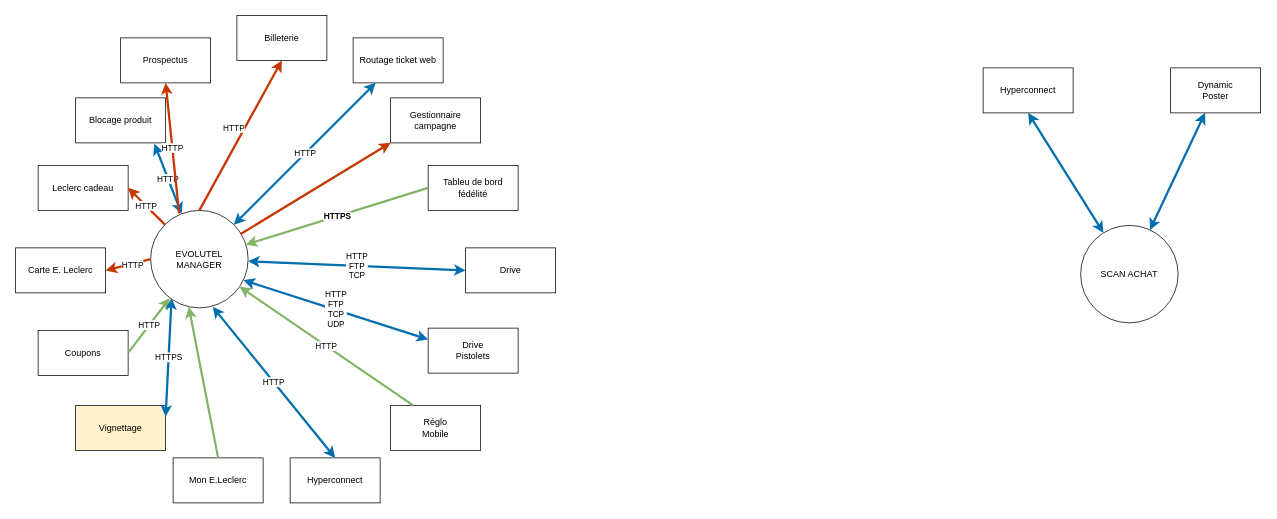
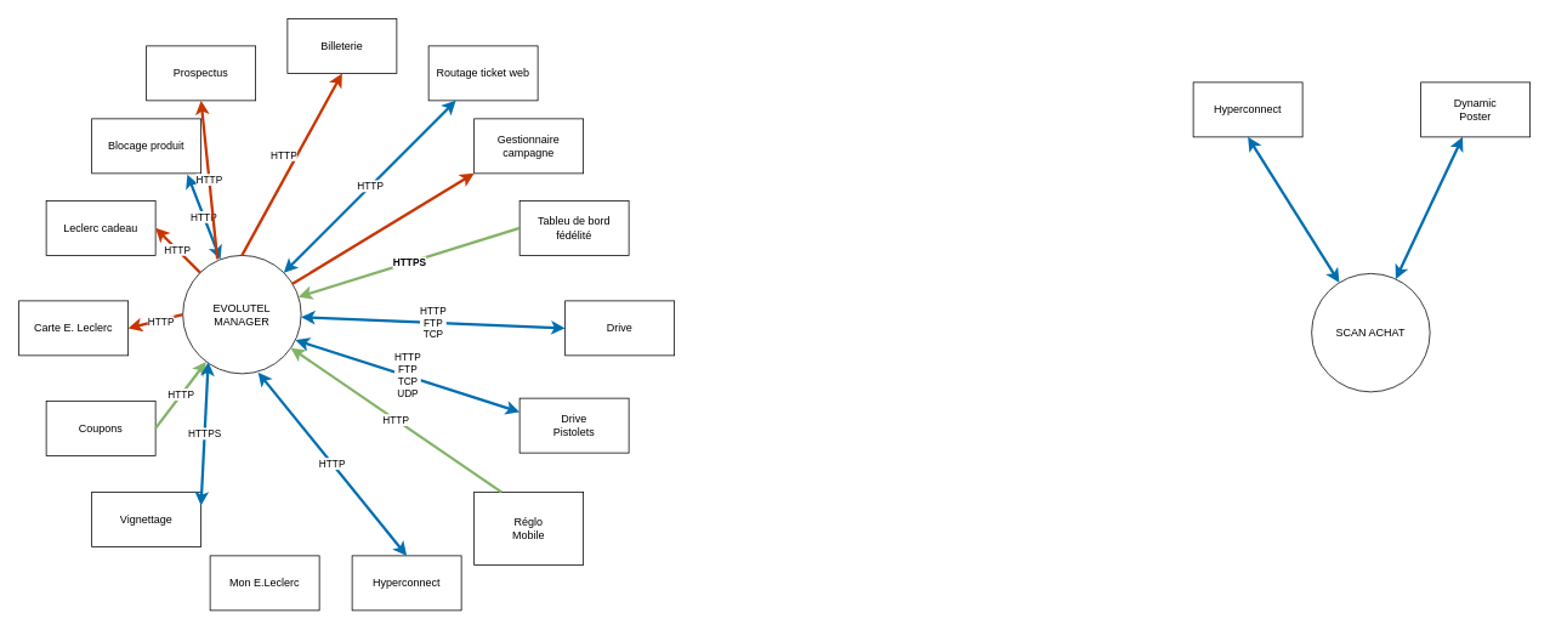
  <mxCell id="0" />
  <mxCell id="1" parent="0" />
  <mxCell id="2" value="Blocage produit" style="rounded=0;whiteSpace=wrap;html=1;" parent="1" vertex="1"><mxGeometry x="100" y="130" width="120" height="60" as="geometry" /></mxCell>
  <mxCell id="3" value="Prospectus" style="rounded=0;whiteSpace=wrap;html=1;" parent="1" vertex="1"><mxGeometry x="160" y="50" width="120" height="60" as="geometry" /></mxCell>
  <mxCell id="4" value="Tableu de bord&lt;br&gt;fédélité" style="rounded=0;whiteSpace=wrap;html=1;" parent="1" vertex="1"><mxGeometry x="570" y="220" width="120" height="60" as="geometry" /></mxCell>
  <mxCell id="5" value="Coupons" style="rounded=0;whiteSpace=wrap;html=1;" parent="1" vertex="1"><mxGeometry x="50" y="440" width="120" height="60" as="geometry" /></mxCell>
  <mxCell id="6" value="Drive" style="rounded=0;whiteSpace=wrap;html=1;" parent="1" vertex="1"><mxGeometry x="620" y="330" width="120" height="60" as="geometry" /></mxCell>
  <mxCell id="7" value="Drive&lt;br&gt;Pistolets" style="rounded=0;whiteSpace=wrap;html=1;" parent="1" vertex="1"><mxGeometry x="570" y="437" width="120" height="60" as="geometry" /></mxCell>
  <mxCell id="8" value="Mon E.Leclerc" style="rounded=0;whiteSpace=wrap;html=1;" parent="1" vertex="1"><mxGeometry x="230" y="610" width="120" height="60" as="geometry" /></mxCell>
  <mxCell id="9" value="Leclerc cadeau" style="rounded=0;whiteSpace=wrap;html=1;" parent="1" vertex="1"><mxGeometry x="50" y="220" width="120" height="60" as="geometry" /></mxCell>
  <mxCell id="10" value="Carte E. Leclerc" style="rounded=0;whiteSpace=wrap;html=1;" parent="1" vertex="1"><mxGeometry x="20" y="330" width="120" height="60" as="geometry" /></mxCell>
  <mxCell id="11" value="Hyperconnect" style="rounded=0;whiteSpace=wrap;html=1;" parent="1" vertex="1"><mxGeometry x="386" y="610" width="120" height="60" as="geometry" /></mxCell>
  <mxCell id="12" value="&lt;span&gt;Gestionnaire&lt;/span&gt;&lt;br&gt;&lt;span&gt;campagne&lt;/span&gt;" style="rounded=0;whiteSpace=wrap;html=1;" parent="1" vertex="1"><mxGeometry x="520" y="130" width="120" height="60" as="geometry" /></mxCell>
- <mxCell id="13" value="&lt;span&gt;Réglo&lt;/span&gt;&lt;br&gt;&lt;span&gt;Mobile&lt;/span&gt;" style="rounded=0;whiteSpace=wrap;html=1;" parent="1" vertex="1"><mxGeometry x="520" y="540" width="120" height="60" as="geometry" /></mxCell>
+ <mxCell id="13" value="&lt;span&gt;Réglo&lt;/span&gt;&lt;br&gt;&lt;span&gt;Mobile&lt;/span&gt;" style="rounded=0;whiteSpace=wrap;html=1;" parent="1" vertex="1"><mxGeometry x="520" y="540" width="120" height="80" as="geometry" /></mxCell>
  <mxCell id="14" value="EVOLUTEL&lt;br&gt;MANAGER" style="ellipse;whiteSpace=wrap;html=1;aspect=fixed;" parent="1" vertex="1"><mxGeometry x="200" y="280" width="130" height="130" as="geometry" /></mxCell>
- <mxCell id="15" value="Vignettage" style="rounded=0;whiteSpace=wrap;html=1;fillColor=#fff2cc;" parent="1" vertex="1"><mxGeometry x="100" y="540" width="120" height="60" as="geometry" /></mxCell>
+ <mxCell id="15" value="Vignettage" style="rounded=0;whiteSpace=wrap;html=1;" parent="1" vertex="1"><mxGeometry x="100" y="540" width="120" height="60" as="geometry" /></mxCell>
  <mxCell id="16" value="HTTP" style="endArrow=classic;startArrow=classic;html=1;entryX=0.875;entryY=1.017;entryDx=0;entryDy=0;entryPerimeter=0;jumpSize=6;strokeWidth=3;fillColor=#1ba1e2;strokeColor=#006EAF;" parent="1" source="14" target="2" edge="1"><mxGeometry width="50" height="50" relative="1" as="geometry"><mxPoint x="300" y="290" as="sourcePoint" /><mxPoint x="350" y="240" as="targetPoint" /></mxGeometry></mxCell>
  <mxCell id="17" value="HTTP" style="endArrow=classic;html=1;entryX=0.5;entryY=1;entryDx=0;entryDy=0;fillColor=#fa6800;strokeColor=#C73500;strokeWidth=3;exitX=0.292;exitY=0.031;exitDx=0;exitDy=0;exitPerimeter=0;" parent="1" source="14" target="3" edge="1"><mxGeometry width="50" height="50" relative="1" as="geometry"><mxPoint x="340" y="300" as="sourcePoint" /><mxPoint x="420" y="260" as="targetPoint" /></mxGeometry></mxCell>
  <mxCell id="18" value="HTTP" style="endArrow=classic;html=1;entryX=1;entryY=0.5;entryDx=0;entryDy=0;fillColor=#fa6800;strokeColor=#C73500;strokeWidth=3;" parent="1" source="14" target="9" edge="1"><mxGeometry width="50" height="50" relative="1" as="geometry"><mxPoint x="320" y="470" as="sourcePoint" /><mxPoint x="370" y="420" as="targetPoint" /></mxGeometry></mxCell>
  <mxCell id="19" value="" style="endArrow=classic;html=1;entryX=1;entryY=0.5;entryDx=0;entryDy=0;exitX=0;exitY=0.5;exitDx=0;exitDy=0;fillColor=#fa6800;strokeColor=#C73500;strokeWidth=3;" parent="1" source="14" target="10" edge="1"><mxGeometry width="50" height="50" relative="1" as="geometry"><mxPoint x="280" y="440" as="sourcePoint" /><mxPoint x="180" y="350" as="targetPoint" /></mxGeometry></mxCell>
  <mxCell id="20" value="HTTP" style="edgeLabel;html=1;align=center;verticalAlign=middle;resizable=0;points=[];" parent="19" vertex="1" connectable="0"><mxGeometry x="-0.172" y="1" relative="1" as="geometry"><mxPoint as="offset" /></mxGeometry></mxCell>
  <mxCell id="21" value="SCAN ACHAT" style="ellipse;whiteSpace=wrap;html=1;aspect=fixed;" parent="1" vertex="1"><mxGeometry x="1440" y="300" width="130" height="130" as="geometry" /></mxCell>
  <mxCell id="22" value="" style="endArrow=classic;startArrow=classic;html=1;fillColor=#1ba1e2;strokeColor=#006EAF;strokeWidth=3;" parent="1" source="21" target="23" edge="1"><mxGeometry width="50" height="50" relative="1" as="geometry"><mxPoint x="1535" y="530" as="sourcePoint" /><mxPoint x="1585" y="480" as="targetPoint" /></mxGeometry></mxCell>
  <mxCell id="23" value="Dynamic&lt;br&gt;Poster" style="rounded=0;whiteSpace=wrap;html=1;" parent="1" vertex="1"><mxGeometry x="1560" y="90" width="120" height="60" as="geometry" /></mxCell>
  <mxCell id="24" value="HTTP" style="endArrow=classic;html=1;exitX=1;exitY=0.5;exitDx=0;exitDy=0;fillColor=#d5e8d4;strokeColor=#82b366;strokeWidth=3;" parent="1" source="5" target="14" edge="1"><mxGeometry width="50" height="50" relative="1" as="geometry"><mxPoint x="320" y="470" as="sourcePoint" /><mxPoint x="370" y="420" as="targetPoint" /></mxGeometry></mxCell>
  <mxCell id="25" value="HTTP&lt;br&gt;FTP&lt;br&gt;TCP" style="endArrow=classic;startArrow=classic;html=1;entryX=0;entryY=0.5;entryDx=0;entryDy=0;jumpSize=6;strokeWidth=3;fillColor=#1ba1e2;strokeColor=#006EAF;" parent="1" source="14" target="6" edge="1"><mxGeometry width="50" height="50" relative="1" as="geometry"><mxPoint x="320" y="470" as="sourcePoint" /><mxPoint x="370" y="420" as="targetPoint" /></mxGeometry></mxCell>
  <mxCell id="26" value="" style="endArrow=classic;html=1;entryX=0;entryY=1;entryDx=0;entryDy=0;fillColor=#fa6800;strokeColor=#C73500;strokeWidth=3;" parent="1" source="14" target="12" edge="1"><mxGeometry width="50" height="50" relative="1" as="geometry"><mxPoint x="320" y="470" as="sourcePoint" /><mxPoint x="370" y="420" as="targetPoint" /></mxGeometry></mxCell>
- <mxCell id="27" value="" style="endArrow=classic;html=1;exitX=0.5;exitY=0;exitDx=0;exitDy=0;fillColor=#d5e8d4;strokeColor=#82b366;strokeWidth=3;entryX=0.391;entryY=0.988;entryDx=0;entryDy=0;entryPerimeter=0;" parent="1" source="8" target="14" edge="1"><mxGeometry width="50" height="50" relative="1" as="geometry"><mxPoint x="310" y="600" as="sourcePoint" /><mxPoint x="370" y="437" as="targetPoint" /></mxGeometry></mxCell>
  <mxCell id="28" value="Routage ticket web" style="rounded=0;whiteSpace=wrap;html=1;" parent="1" vertex="1"><mxGeometry x="470" y="50" width="120" height="60" as="geometry" /></mxCell>
  <mxCell id="29" value="HTTP" style="endArrow=classic;startArrow=classic;html=1;entryX=0.636;entryY=0.988;entryDx=0;entryDy=0;exitX=0.5;exitY=0;exitDx=0;exitDy=0;jumpSize=6;strokeWidth=3;fillColor=#1ba1e2;strokeColor=#006EAF;entryPerimeter=0;" parent="1" source="11" target="14" edge="1"><mxGeometry width="50" height="50" relative="1" as="geometry"><mxPoint x="320" y="470" as="sourcePoint" /><mxPoint x="370" y="420" as="targetPoint" /></mxGeometry></mxCell>
  <mxCell id="30" value="Hyperconnect" style="rounded=0;whiteSpace=wrap;html=1;" parent="1" vertex="1"><mxGeometry x="1310" y="90" width="120" height="60" as="geometry" /></mxCell>
  <mxCell id="31" value="" style="endArrow=classic;startArrow=classic;html=1;entryX=0.5;entryY=1;entryDx=0;entryDy=0;fillColor=#1ba1e2;strokeColor=#006EAF;strokeWidth=3;" parent="1" source="21" target="30" edge="1"><mxGeometry width="50" height="50" relative="1" as="geometry"><mxPoint x="650" y="460" as="sourcePoint" /><mxPoint x="700" y="410" as="targetPoint" /></mxGeometry></mxCell>
  <mxCell id="32" value="HTTP" style="endArrow=classic;html=1;exitX=0.25;exitY=0;exitDx=0;exitDy=0;fillColor=#d5e8d4;strokeColor=#82b366;strokeWidth=3;" parent="1" source="13" target="14" edge="1"><mxGeometry width="50" height="50" relative="1" as="geometry"><mxPoint x="320" y="470" as="sourcePoint" /><mxPoint x="370" y="420" as="targetPoint" /></mxGeometry></mxCell>
  <mxCell id="33" value="HTTP" style="endArrow=classic;startArrow=classic;html=1;entryX=0.25;entryY=1;entryDx=0;entryDy=0;jumpSize=6;strokeWidth=3;fillColor=#1ba1e2;strokeColor=#006EAF;" parent="1" source="14" target="28" edge="1"><mxGeometry width="50" height="50" relative="1" as="geometry"><mxPoint x="320" y="470" as="sourcePoint" /><mxPoint x="370" y="420" as="targetPoint" /></mxGeometry></mxCell>
  <mxCell id="34" value="&lt;b&gt;HTTPS&lt;/b&gt;" style="endArrow=classic;html=1;exitX=0;exitY=0.5;exitDx=0;exitDy=0;fillColor=#d5e8d4;strokeColor=#82b366;strokeWidth=3;" parent="1" source="4" target="14" edge="1"><mxGeometry width="50" height="50" relative="1" as="geometry"><mxPoint x="320" y="470" as="sourcePoint" /><mxPoint x="370" y="420" as="targetPoint" /></mxGeometry></mxCell>
  <mxCell id="35" value="HTTPS" style="endArrow=classic;startArrow=classic;html=1;entryX=0.215;entryY=0.9;entryDx=0;entryDy=0;entryPerimeter=0;exitX=1;exitY=0.25;exitDx=0;exitDy=0;jumpSize=6;strokeWidth=3;fillColor=#1ba1e2;strokeColor=#006EAF;" parent="1" source="15" target="14" edge="1"><mxGeometry width="50" height="50" relative="1" as="geometry"><mxPoint x="210" y="540" as="sourcePoint" /><mxPoint x="260" y="490" as="targetPoint" /></mxGeometry></mxCell>
  <mxCell id="36" value="Billeterie" style="rounded=0;whiteSpace=wrap;html=1;" parent="1" vertex="1"><mxGeometry x="315" y="20" width="120" height="60" as="geometry" /></mxCell>
  <mxCell id="37" value="HTTP&lt;br&gt;FTP&lt;br&gt;TCP&lt;br&gt;UDP" style="endArrow=classic;startArrow=classic;html=1;entryX=0;entryY=0.25;entryDx=0;entryDy=0;jumpSize=6;strokeWidth=3;fillColor=#1ba1e2;strokeColor=#006EAF;exitX=0.952;exitY=0.716;exitDx=0;exitDy=0;exitPerimeter=0;" parent="1" source="14" target="7" edge="1"><mxGeometry width="50" height="50" relative="1" as="geometry"><mxPoint x="449.892" y="358.744" as="sourcePoint" /><mxPoint x="630" y="370" as="targetPoint" /></mxGeometry></mxCell>
  <mxCell id="38" value="" style="endArrow=classic;html=1;entryX=0.5;entryY=1;entryDx=0;entryDy=0;exitX=0.5;exitY=0;exitDx=0;exitDy=0;fillColor=#fa6800;strokeColor=#C73500;strokeWidth=3;" parent="1" source="14" target="36" edge="1"><mxGeometry width="50" height="50" relative="1" as="geometry"><mxPoint x="400" y="220" as="sourcePoint" /><mxPoint x="230" y="235" as="targetPoint" /></mxGeometry></mxCell>
  <mxCell id="39" value="HTTP" style="edgeLabel;html=1;align=center;verticalAlign=middle;resizable=0;points=[];" parent="38" vertex="1" connectable="0"><mxGeometry x="-0.172" y="1" relative="1" as="geometry"><mxPoint x="1" y="-28" as="offset" /></mxGeometry></mxCell>
